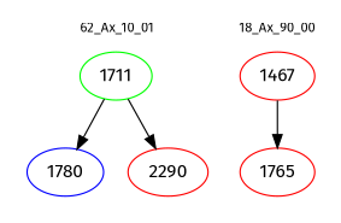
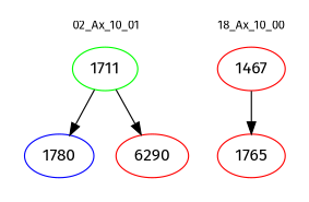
  digraph {
    fontname="Fira Sans"
    node [color=red fontname="Fira Sans"]
    edge [color=black fontname="Fira Sans"]
    n1 [color=green label=1711]
    n2 [color=blue label=1780]
-   n3 [label=2290]
+   n3 [label=6290]
    n4 [label=1467]
    n5 [label=1765]
    subgraph cluster_1 {
      color=white
      fontsize=10
-     label="62_Ax_10_01"
+     label="02_Ax_10_01"
      n1
      n2
      n3
    }
    subgraph cluster_2 {
      color=white
      fontsize=10
-     label="18_Ax_90_00"
+     label="18_Ax_10_00"
      n4
      n5
    }
    n1 -> n2
    n1 -> n3
    n4 -> n5
  }
